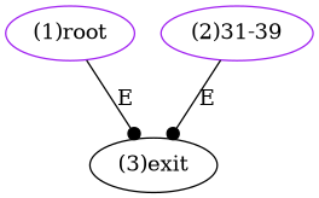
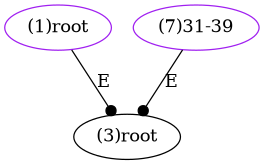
  digraph {
    node [color=purple]
    edge [arrowhead=dot]
    n1 [label="(1)root"]
-   n2 [color=black label="(3)exit"]
-   n3 [label="(2)31-39"]
+   n2 [color=black label="(3)root"]
+   n3 [label="(7)31-39"]
    n1 -> n2 [label=E]
    n3 -> n2 [label=E]
  }
